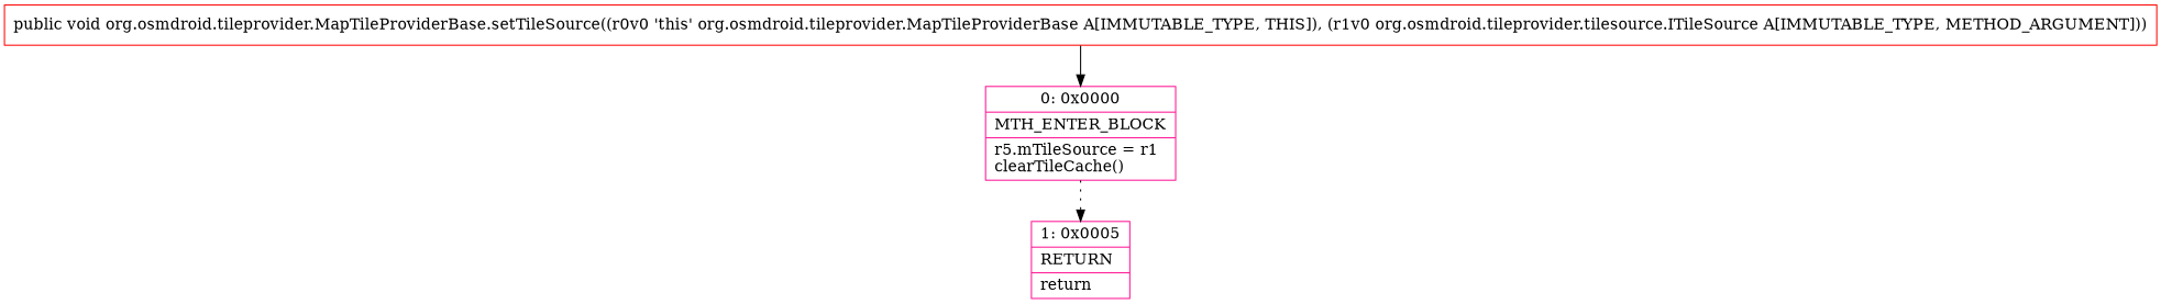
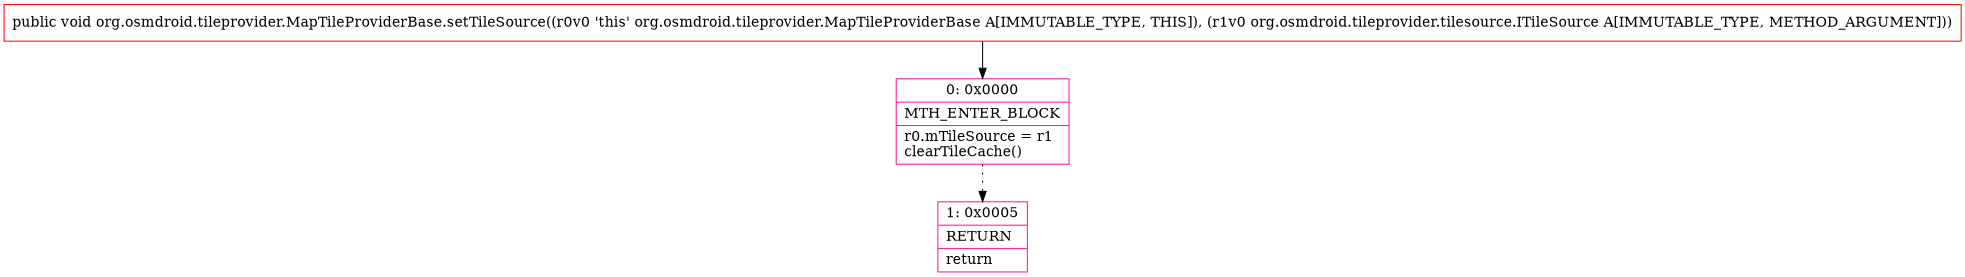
  digraph {
    node [shape=record color=deeppink]
-   n1 [label="{0\:\ 0x0000|MTH_ENTER_BLOCK\l|r5.mTileSource = r1\lclearTileCache()\l}"]
+   n1 [label="{0\:\ 0x0000|MTH_ENTER_BLOCK\l|r0.mTileSource = r1\lclearTileCache()\l}"]
    n2 [label="{1\:\ 0x0005|RETURN\l|return\l}"]
    n3 [label="{public void org.osmdroid.tileprovider.MapTileProviderBase.setTileSource((r0v0 'this' org.osmdroid.tileprovider.MapTileProviderBase A[IMMUTABLE_TYPE, THIS]), (r1v0 org.osmdroid.tileprovider.tilesource.ITileSource A[IMMUTABLE_TYPE, METHOD_ARGUMENT])) }" color=red]
    n1 -> n2 [style=dotted]
    n3 -> n1 [style=solid]
  }
